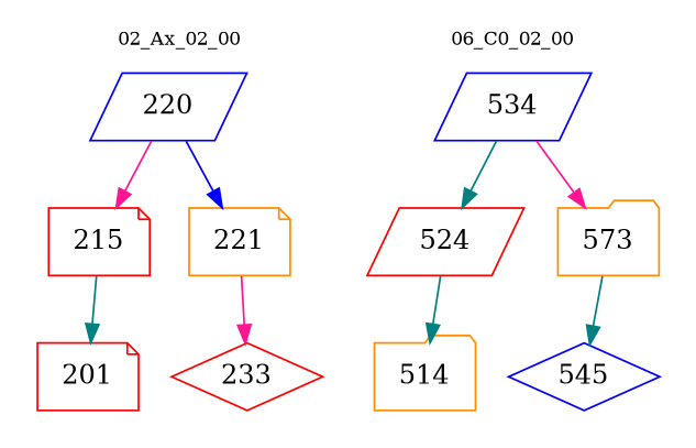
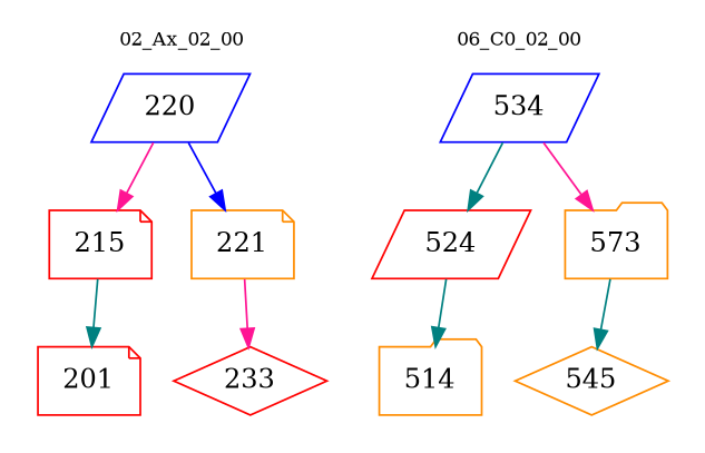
  digraph {
    node [color=red shape=parallelogram]
    edge [color=teal]
    n1 [color=blue label=220]
    n2 [label=215 shape=note]
    n3 [color=darkorange label=221 shape=note]
    n4 [label=201 shape=note]
    n5 [label=233 shape=diamond]
    n6 [color=blue label=534]
    n7 [label=524]
    n8 [color=darkorange label=573 shape=folder]
    n9 [color=darkorange label=514 shape=folder]
-   n10 [color=blue label=545 shape=diamond]
+   n10 [color=darkorange label=545 shape=diamond]
    subgraph cluster_1 {
      color=white
      fontsize=10
      label="02_Ax_02_00"
      n1
      n2
      n3
      n4
      n5
    }
    subgraph cluster_2 {
      color=white
      fontsize=10
      label="06_C0_02_00"
      n6
      n7
      n8
      n9
      n10
    }
    n1 -> n2 [color=deeppink]
    n1 -> n3 [color=blue]
    n2 -> n4
    n3 -> n5 [color=deeppink]
    n6 -> n7
    n6 -> n8 [color=deeppink]
    n7 -> n9
    n8 -> n10
  }
